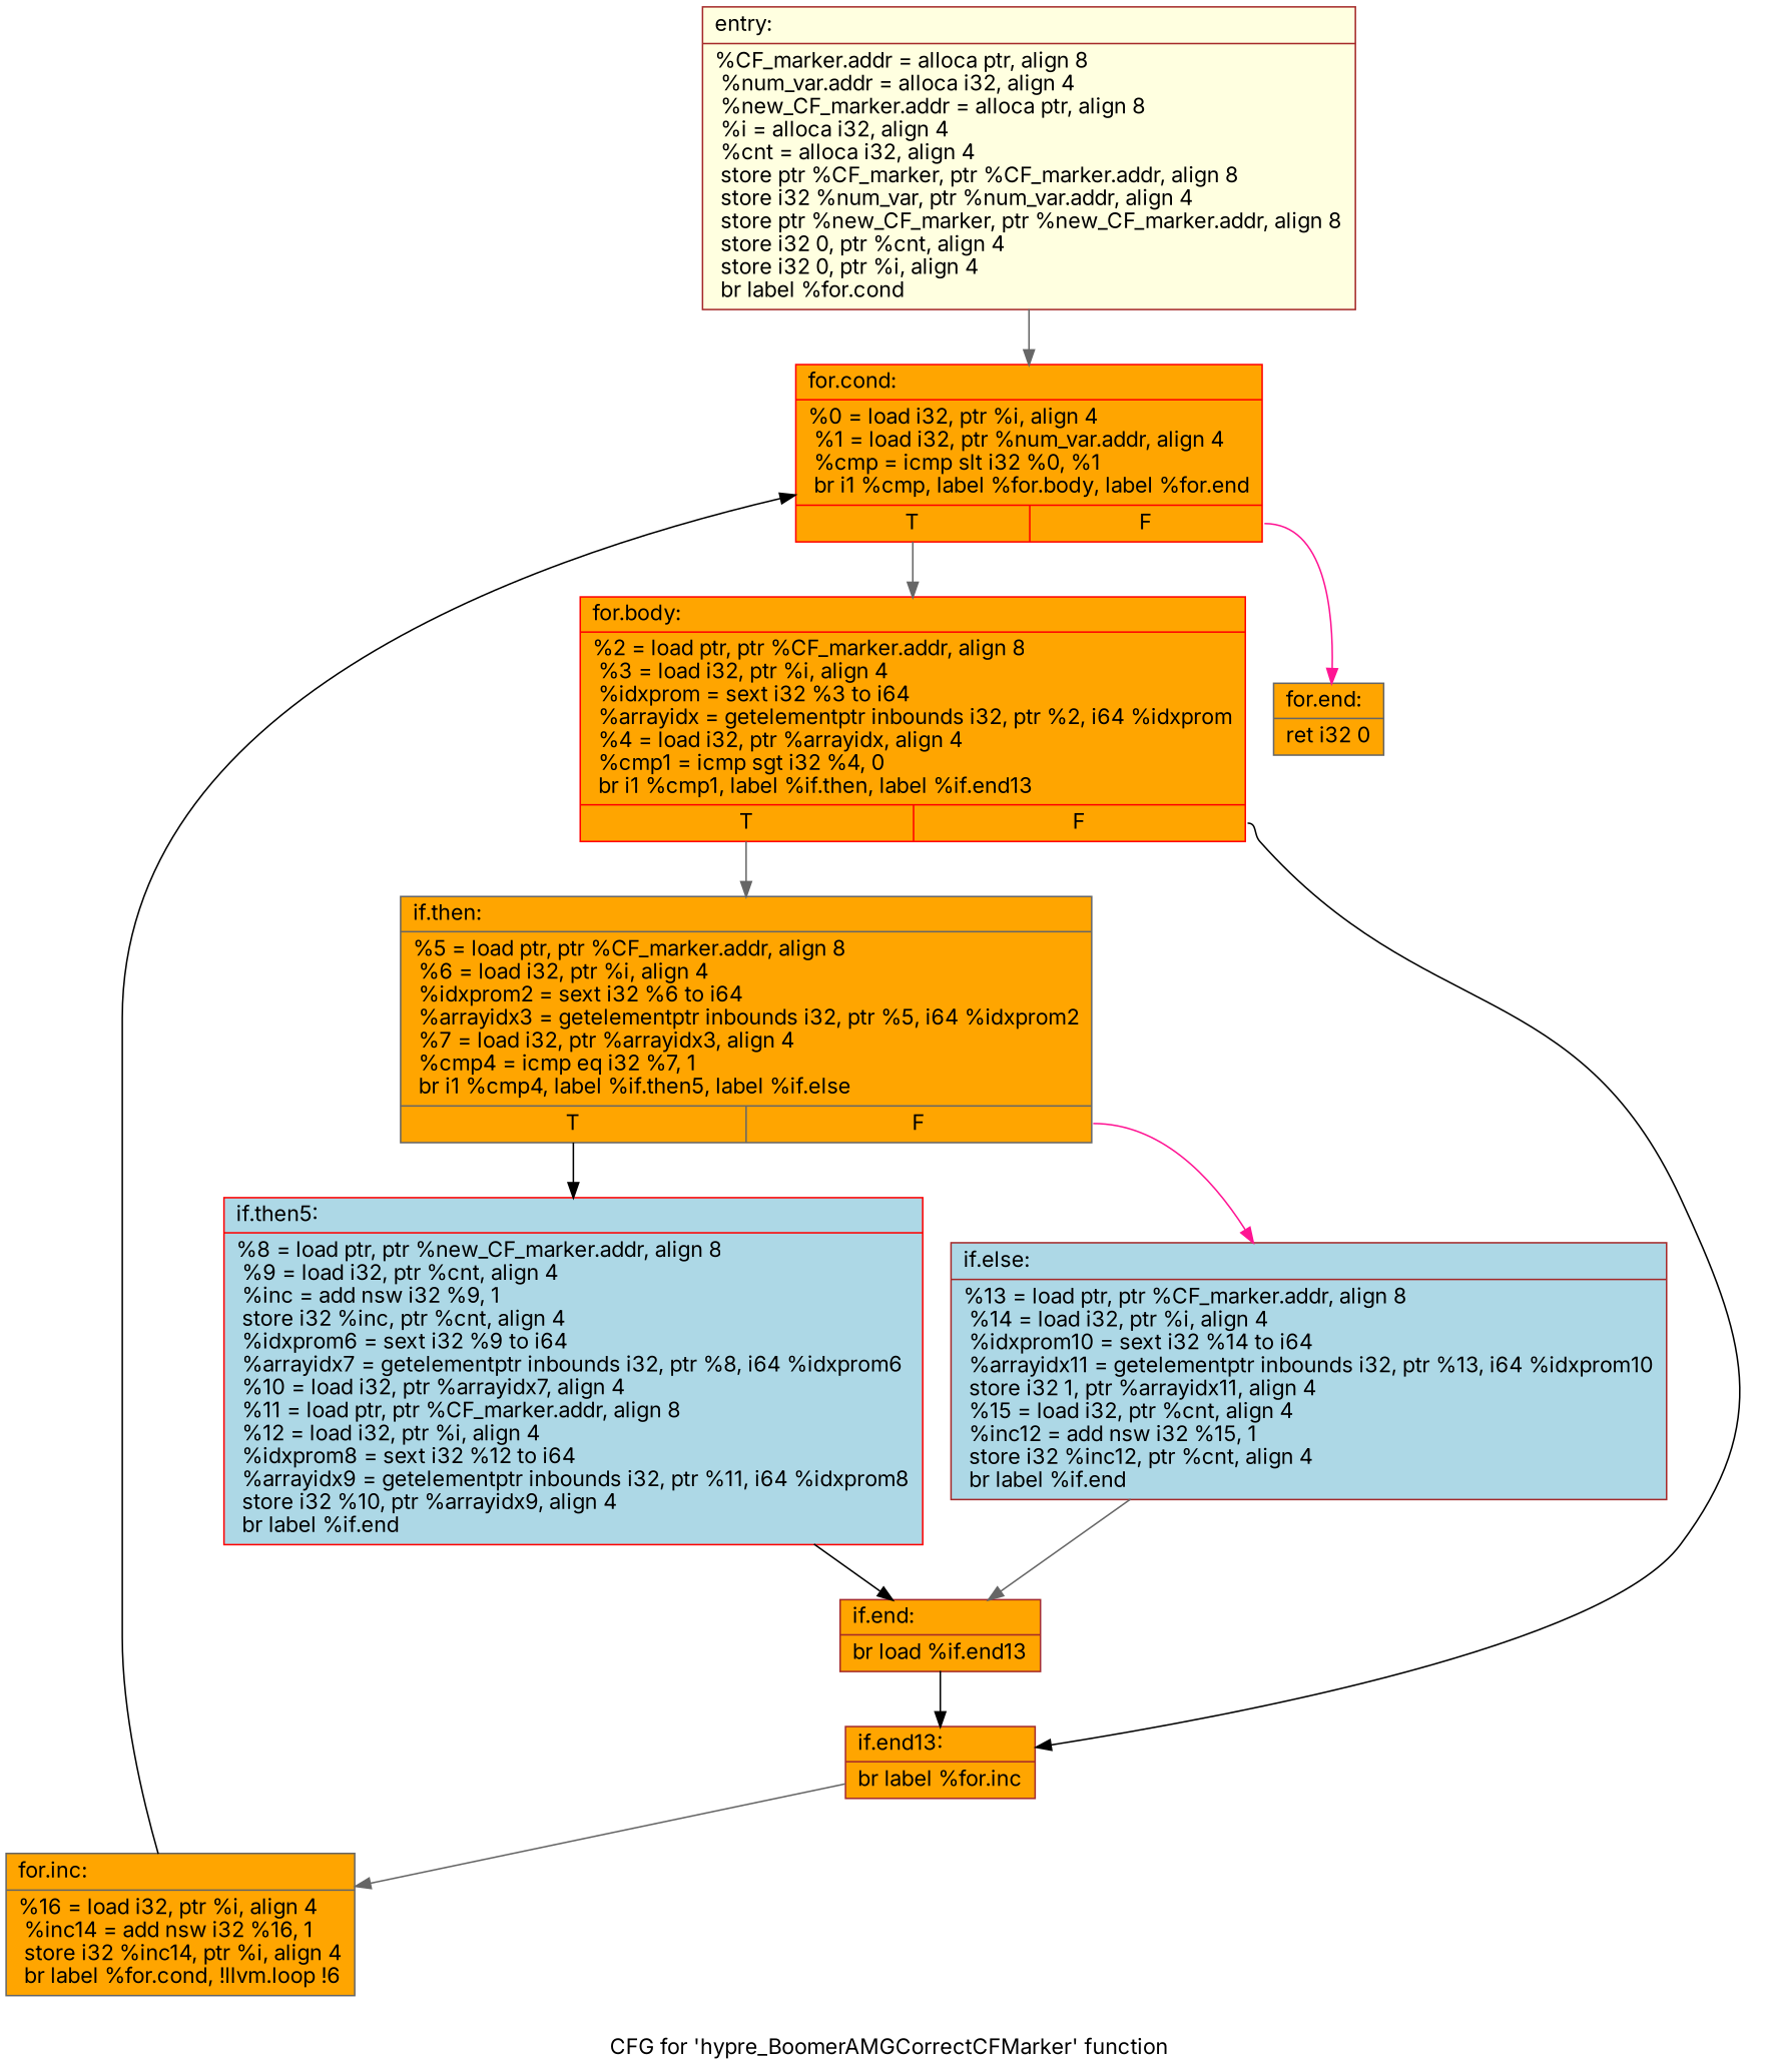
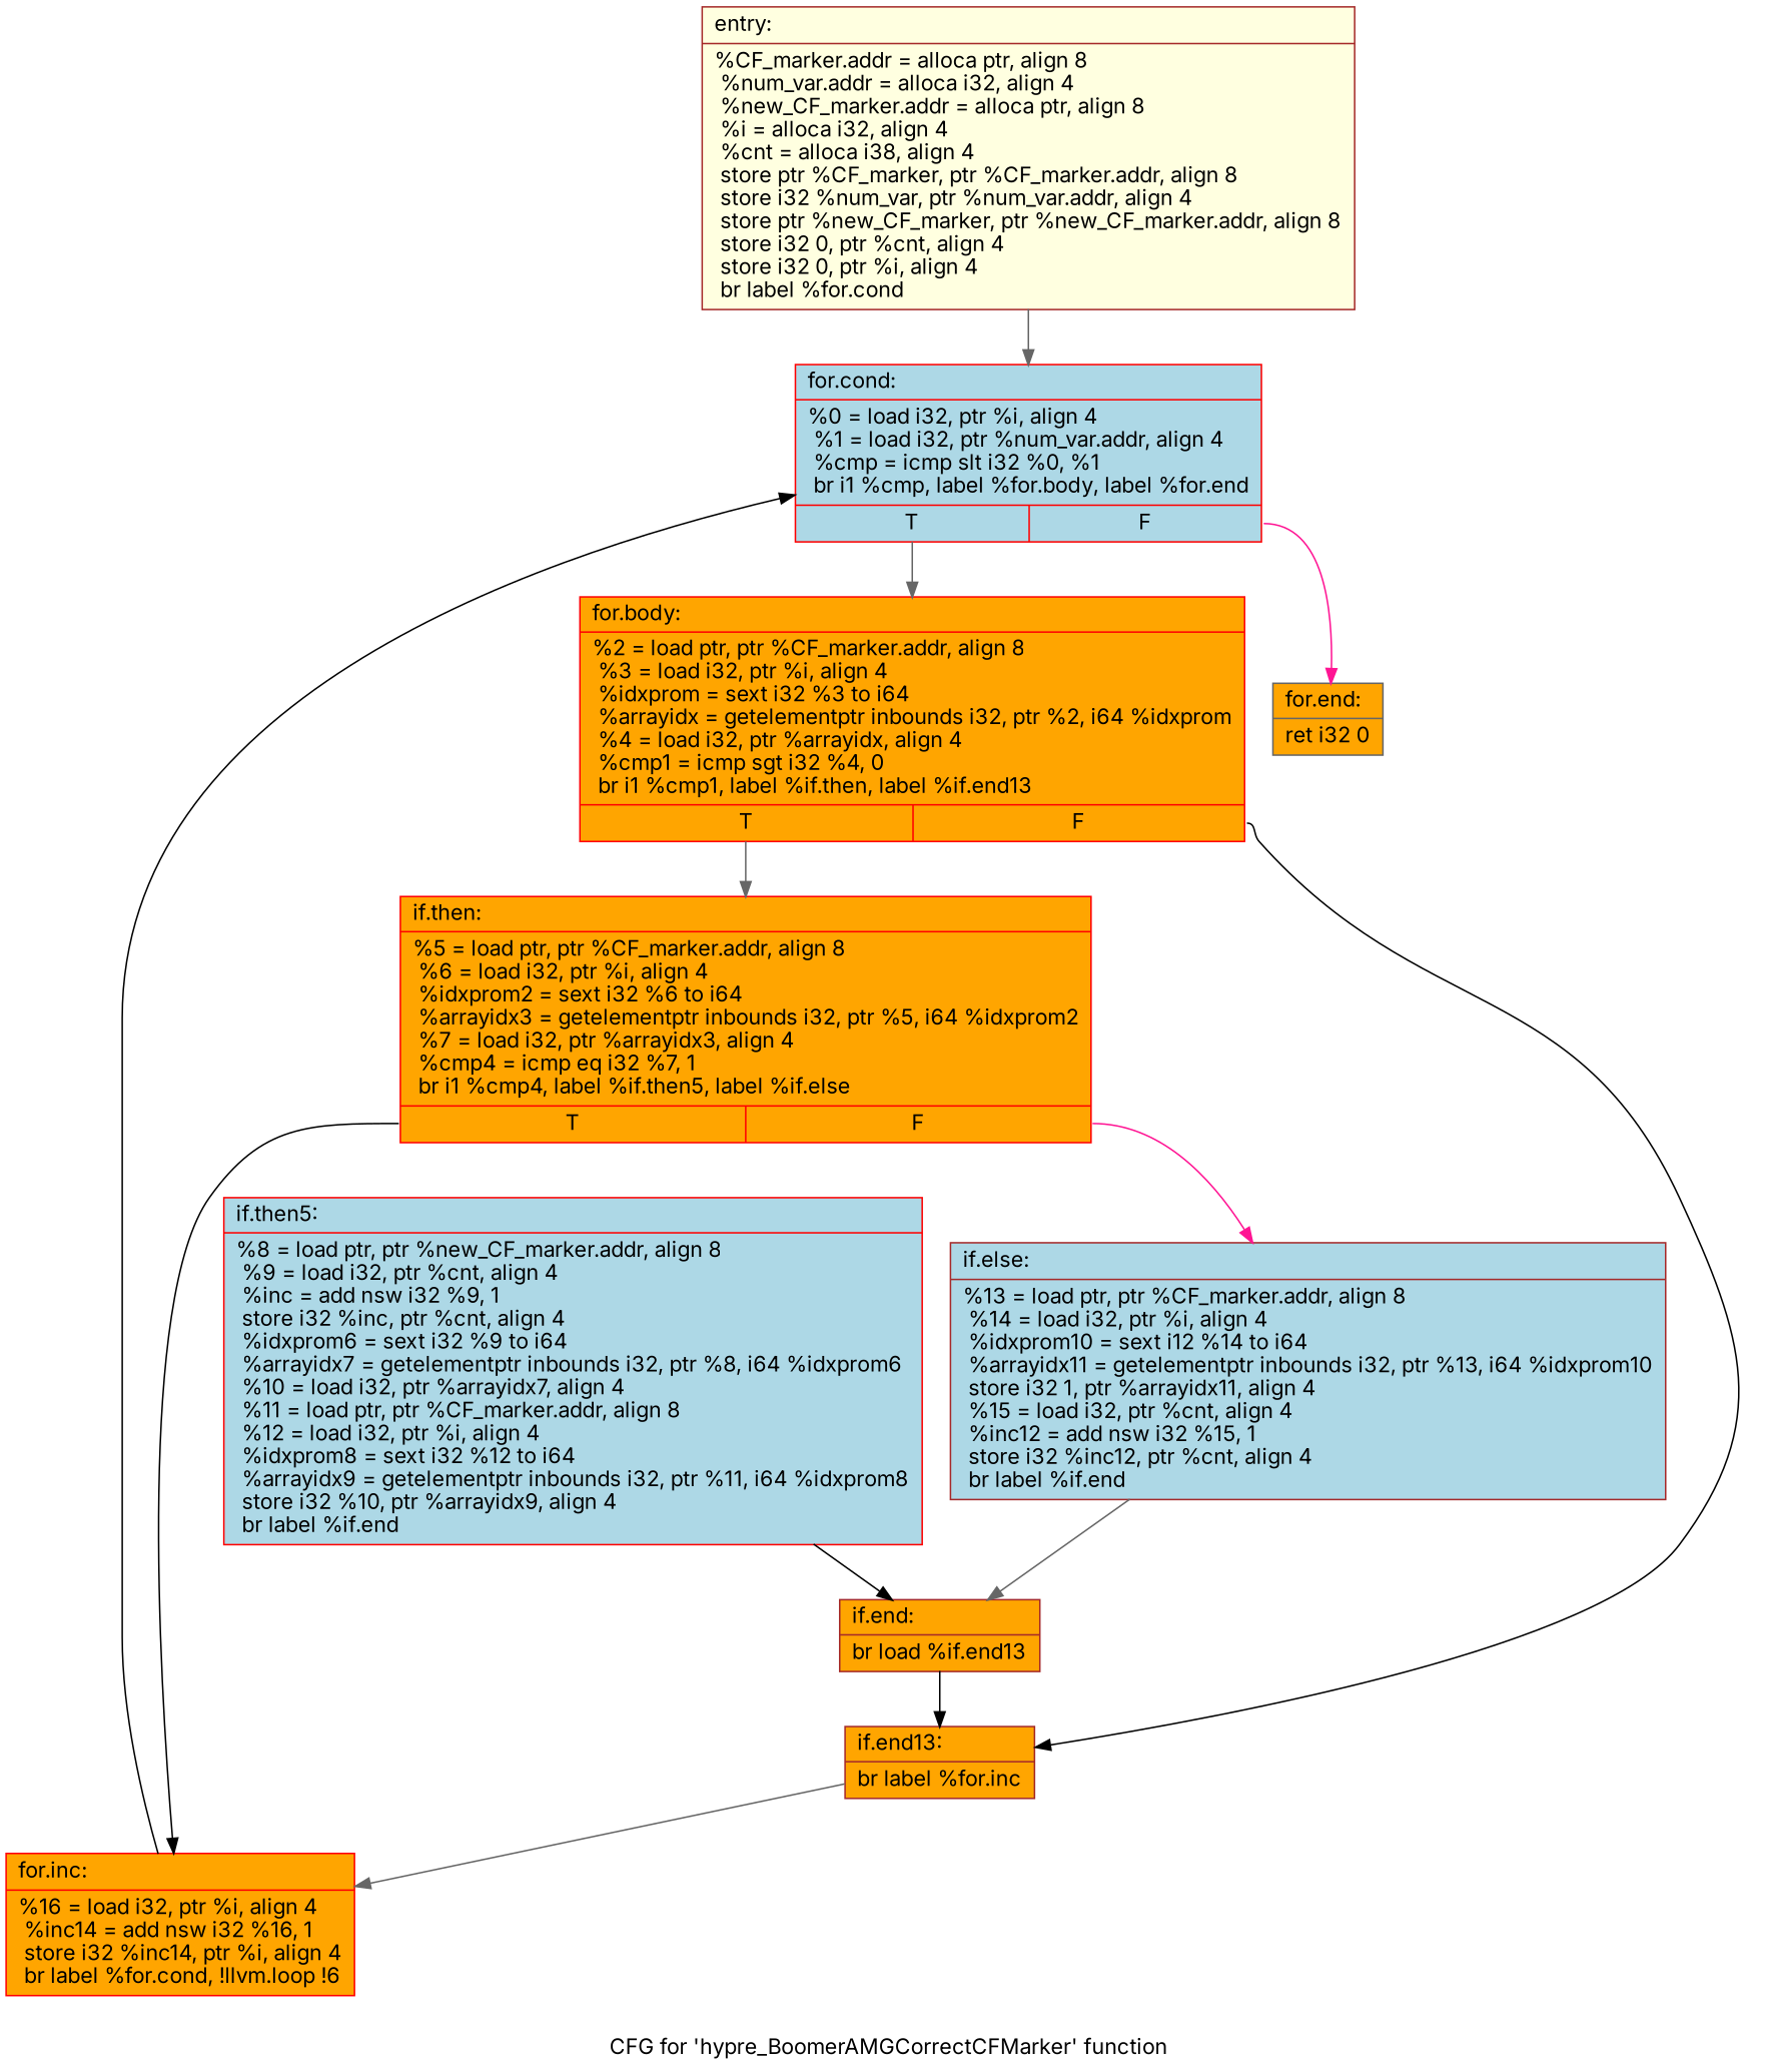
  digraph {
    fontname=Inter
    label="CFG for 'hypre_BoomerAMGCorrectCFMarker' function"
    node [color=brown fillcolor=orange fontname=Inter shape=record style=filled]
    edge [color=gray40 fontname=Inter]
-   n1 [fillcolor=lightyellow label="{entry:\l|  %CF_marker.addr = alloca ptr, align 8\l  %num_var.addr = alloca i32, align 4\l  %new_CF_marker.addr = alloca ptr, align 8\l  %i = alloca i32, align 4\l  %cnt = alloca i32, align 4\l  store ptr %CF_marker, ptr %CF_marker.addr, align 8\l  store i32 %num_var, ptr %num_var.addr, align 4\l  store ptr %new_CF_marker, ptr %new_CF_marker.addr, align 8\l  store i32 0, ptr %cnt, align 4\l  store i32 0, ptr %i, align 4\l  br label %for.cond\l}"]
-   n2 [color=red label="{for.cond:\l|  %0 = load i32, ptr %i, align 4\l  %1 = load i32, ptr %num_var.addr, align 4\l  %cmp = icmp slt i32 %0, %1\l  br i1 %cmp, label %for.body, label %for.end\l|{<s0>T|<s1>F}}"]
+   n1 [fillcolor=lightyellow label="{entry:\l|  %CF_marker.addr = alloca ptr, align 8\l  %num_var.addr = alloca i32, align 4\l  %new_CF_marker.addr = alloca ptr, align 8\l  %i = alloca i32, align 4\l  %cnt = alloca i38, align 4\l  store ptr %CF_marker, ptr %CF_marker.addr, align 8\l  store i32 %num_var, ptr %num_var.addr, align 4\l  store ptr %new_CF_marker, ptr %new_CF_marker.addr, align 8\l  store i32 0, ptr %cnt, align 4\l  store i32 0, ptr %i, align 4\l  br label %for.cond\l}"]
+   n2 [color=red fillcolor=lightblue label="{for.cond:\l|  %0 = load i32, ptr %i, align 4\l  %1 = load i32, ptr %num_var.addr, align 4\l  %cmp = icmp slt i32 %0, %1\l  br i1 %cmp, label %for.body, label %for.end\l|{<s0>T|<s1>F}}"]
    n3 [color=red label="{for.body:\l|  %2 = load ptr, ptr %CF_marker.addr, align 8\l  %3 = load i32, ptr %i, align 4\l  %idxprom = sext i32 %3 to i64\l  %arrayidx = getelementptr inbounds i32, ptr %2, i64 %idxprom\l  %4 = load i32, ptr %arrayidx, align 4\l  %cmp1 = icmp sgt i32 %4, 0\l  br i1 %cmp1, label %if.then, label %if.end13\l|{<s0>T|<s1>F}}"]
    n4 [color=gray40 label="{for.end:\l|  ret i32 0\l}"]
-   n5 [color=gray40 label="{if.then:\l|  %5 = load ptr, ptr %CF_marker.addr, align 8\l  %6 = load i32, ptr %i, align 4\l  %idxprom2 = sext i32 %6 to i64\l  %arrayidx3 = getelementptr inbounds i32, ptr %5, i64 %idxprom2\l  %7 = load i32, ptr %arrayidx3, align 4\l  %cmp4 = icmp eq i32 %7, 1\l  br i1 %cmp4, label %if.then5, label %if.else\l|{<s0>T|<s1>F}}"]
+   n5 [color=red label="{if.then:\l|  %5 = load ptr, ptr %CF_marker.addr, align 8\l  %6 = load i32, ptr %i, align 4\l  %idxprom2 = sext i32 %6 to i64\l  %arrayidx3 = getelementptr inbounds i32, ptr %5, i64 %idxprom2\l  %7 = load i32, ptr %arrayidx3, align 4\l  %cmp4 = icmp eq i32 %7, 1\l  br i1 %cmp4, label %if.then5, label %if.else\l|{<s0>T|<s1>F}}"]
    n6 [label="{if.end13:\l|  br label %for.inc\l}"]
    n7 [color=red fillcolor=lightblue label="{if.then5:\l|  %8 = load ptr, ptr %new_CF_marker.addr, align 8\l  %9 = load i32, ptr %cnt, align 4\l  %inc = add nsw i32 %9, 1\l  store i32 %inc, ptr %cnt, align 4\l  %idxprom6 = sext i32 %9 to i64\l  %arrayidx7 = getelementptr inbounds i32, ptr %8, i64 %idxprom6\l  %10 = load i32, ptr %arrayidx7, align 4\l  %11 = load ptr, ptr %CF_marker.addr, align 8\l  %12 = load i32, ptr %i, align 4\l  %idxprom8 = sext i32 %12 to i64\l  %arrayidx9 = getelementptr inbounds i32, ptr %11, i64 %idxprom8\l  store i32 %10, ptr %arrayidx9, align 4\l  br label %if.end\l}"]
-   n8 [fillcolor=lightblue label="{if.else:\l|  %13 = load ptr, ptr %CF_marker.addr, align 8\l  %14 = load i32, ptr %i, align 4\l  %idxprom10 = sext i32 %14 to i64\l  %arrayidx11 = getelementptr inbounds i32, ptr %13, i64 %idxprom10\l  store i32 1, ptr %arrayidx11, align 4\l  %15 = load i32, ptr %cnt, align 4\l  %inc12 = add nsw i32 %15, 1\l  store i32 %inc12, ptr %cnt, align 4\l  br label %if.end\l}"]
-   n9 [color=gray40 label="{for.inc:\l|  %16 = load i32, ptr %i, align 4\l  %inc14 = add nsw i32 %16, 1\l  store i32 %inc14, ptr %i, align 4\l  br label %for.cond, !llvm.loop !6\l}"]
+   n8 [fillcolor=lightblue label="{if.else:\l|  %13 = load ptr, ptr %CF_marker.addr, align 8\l  %14 = load i32, ptr %i, align 4\l  %idxprom10 = sext i12 %14 to i64\l  %arrayidx11 = getelementptr inbounds i32, ptr %13, i64 %idxprom10\l  store i32 1, ptr %arrayidx11, align 4\l  %15 = load i32, ptr %cnt, align 4\l  %inc12 = add nsw i32 %15, 1\l  store i32 %inc12, ptr %cnt, align 4\l  br label %if.end\l}"]
+   n9 [color=red label="{for.inc:\l|  %16 = load i32, ptr %i, align 4\l  %inc14 = add nsw i32 %16, 1\l  store i32 %inc14, ptr %i, align 4\l  br label %for.cond, !llvm.loop !6\l}"]
    n10 [label="{if.end:\l|  br load %if.end13\l}"]
    n1 -> n2
    n2 -> n3 [tailport=s0]
    n2 -> n4 [color=deeppink tailport=s1]
    n3 -> n5 [tailport=s0]
    n3 -> n6 [color=black tailport=s1]
-   n5 -> n7 [color=black tailport=s0]
+   n5 -> n9 [color=black tailport=s0]
    n5 -> n8 [color=deeppink tailport=s1]
    n6 -> n9
    n7 -> n10 [color=black]
    n8 -> n10
    n9 -> n2 [color=black]
    n10 -> n6 [color=black]
  }
